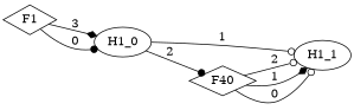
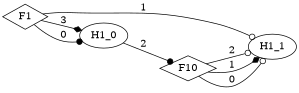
  digraph {
    rankdir=LR
    edge [arrowhead=odot]
    n1 [label=H1_1]
    n2 [label=H1_0]
-   n3 [label=F40 shape=diamond]
+   n3 [label=F10 shape=diamond]
    n4 [label=F1 shape=diamond]
    n2 -> n3 [arrowhead=dot label=2]
    n3 -> n1 [label=2]
    n3 -> n1 [arrowhead=diamond label=1]
    n3 -> n1 [label=0]
-   n2 -> n1 [label=1]
+   n4 -> n1 [label=1]
    n4 -> n2 [arrowhead=diamond label=3]
    n4 -> n2 [arrowhead=dot label=0]
  }
